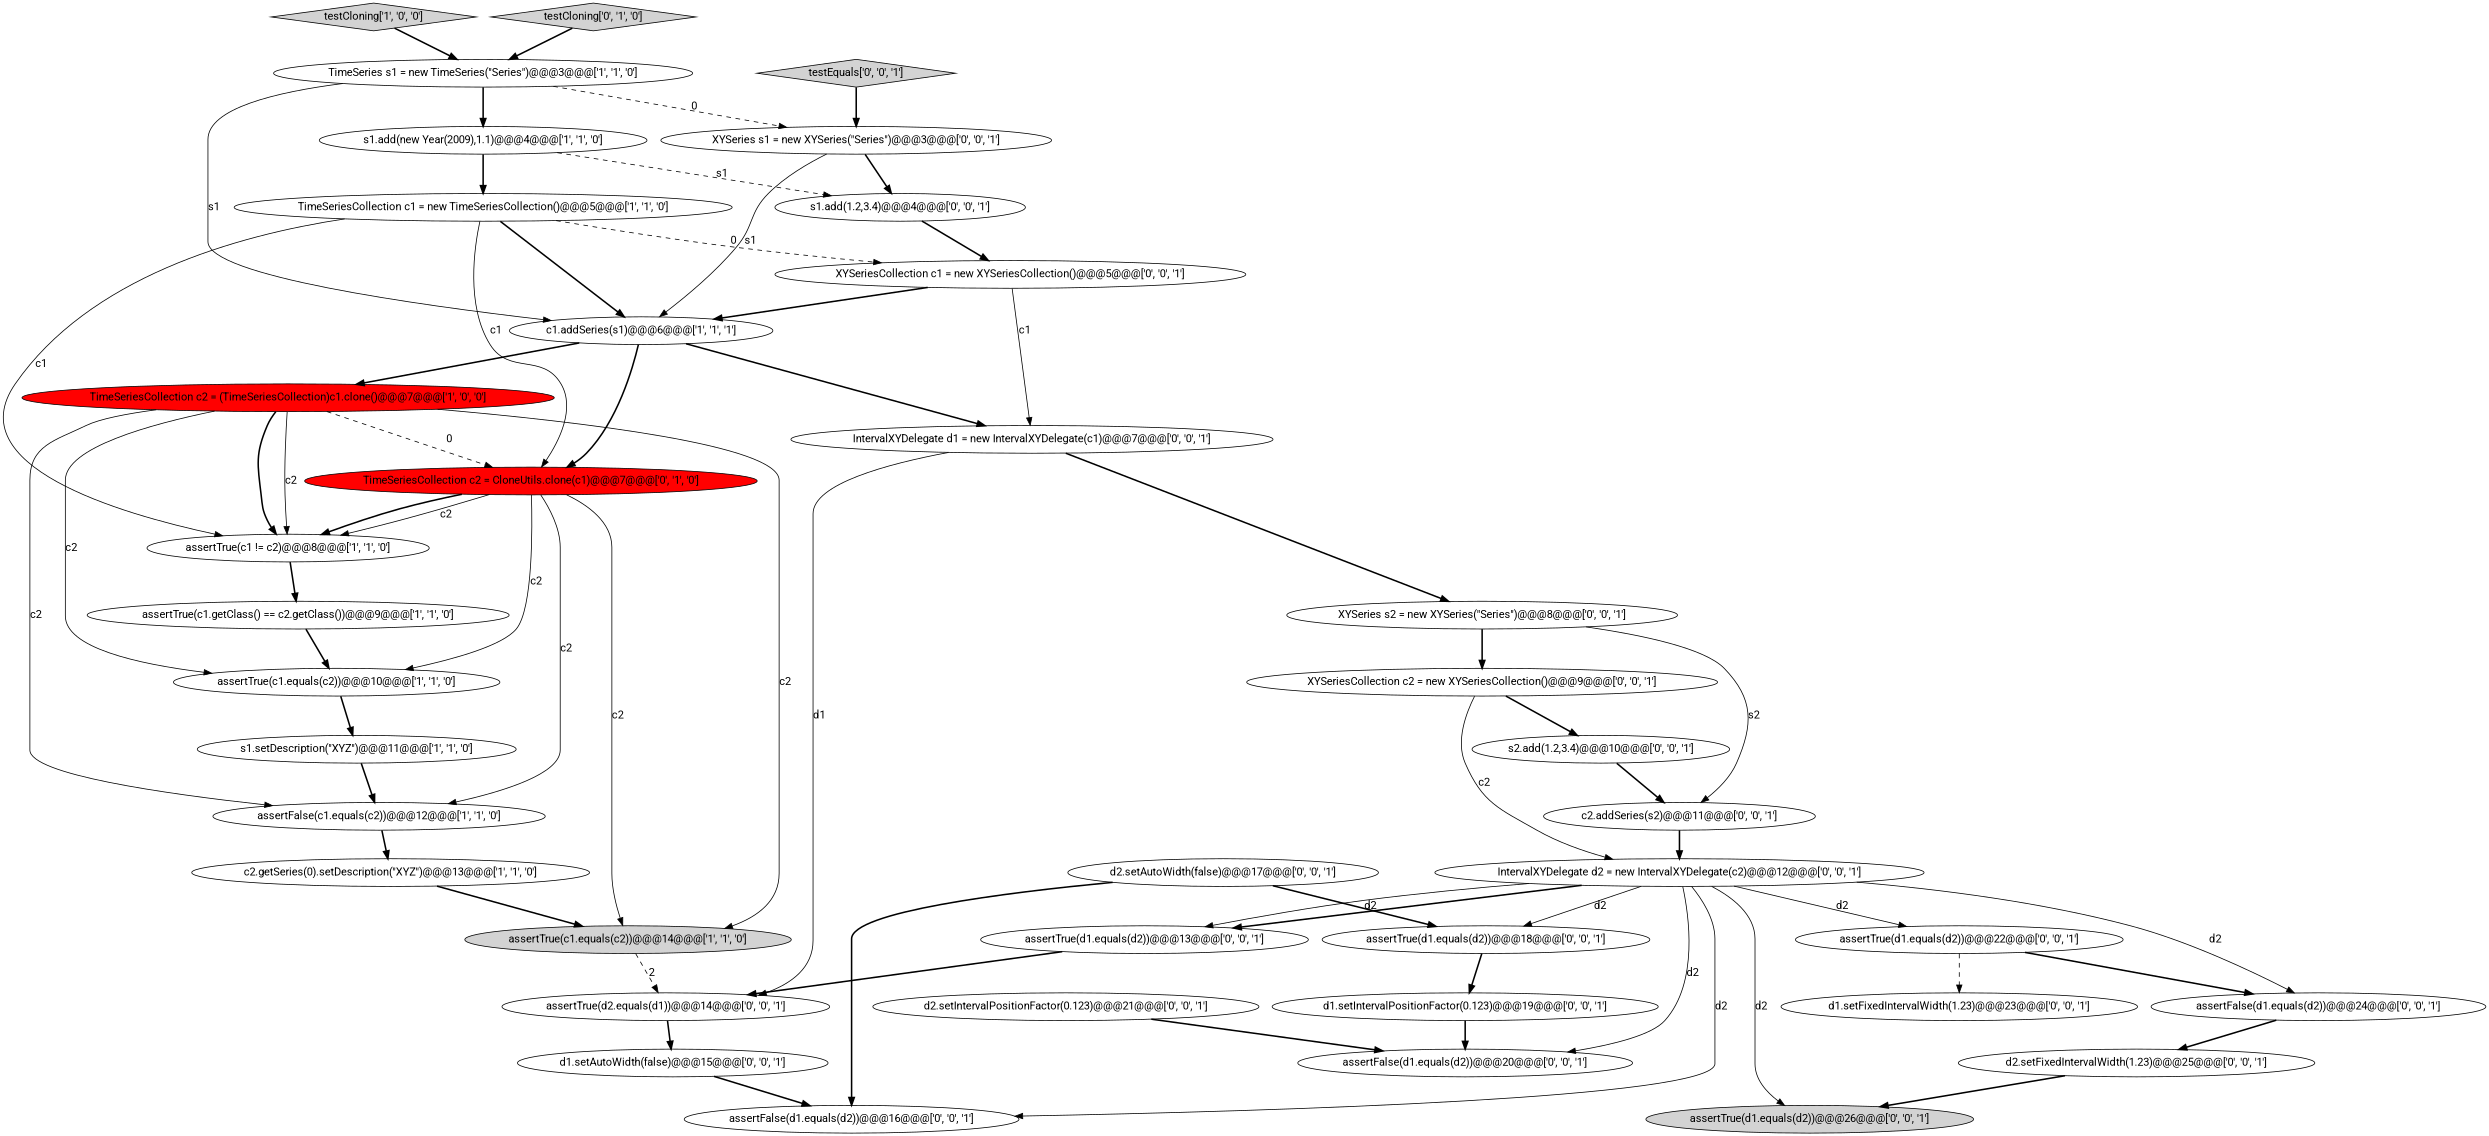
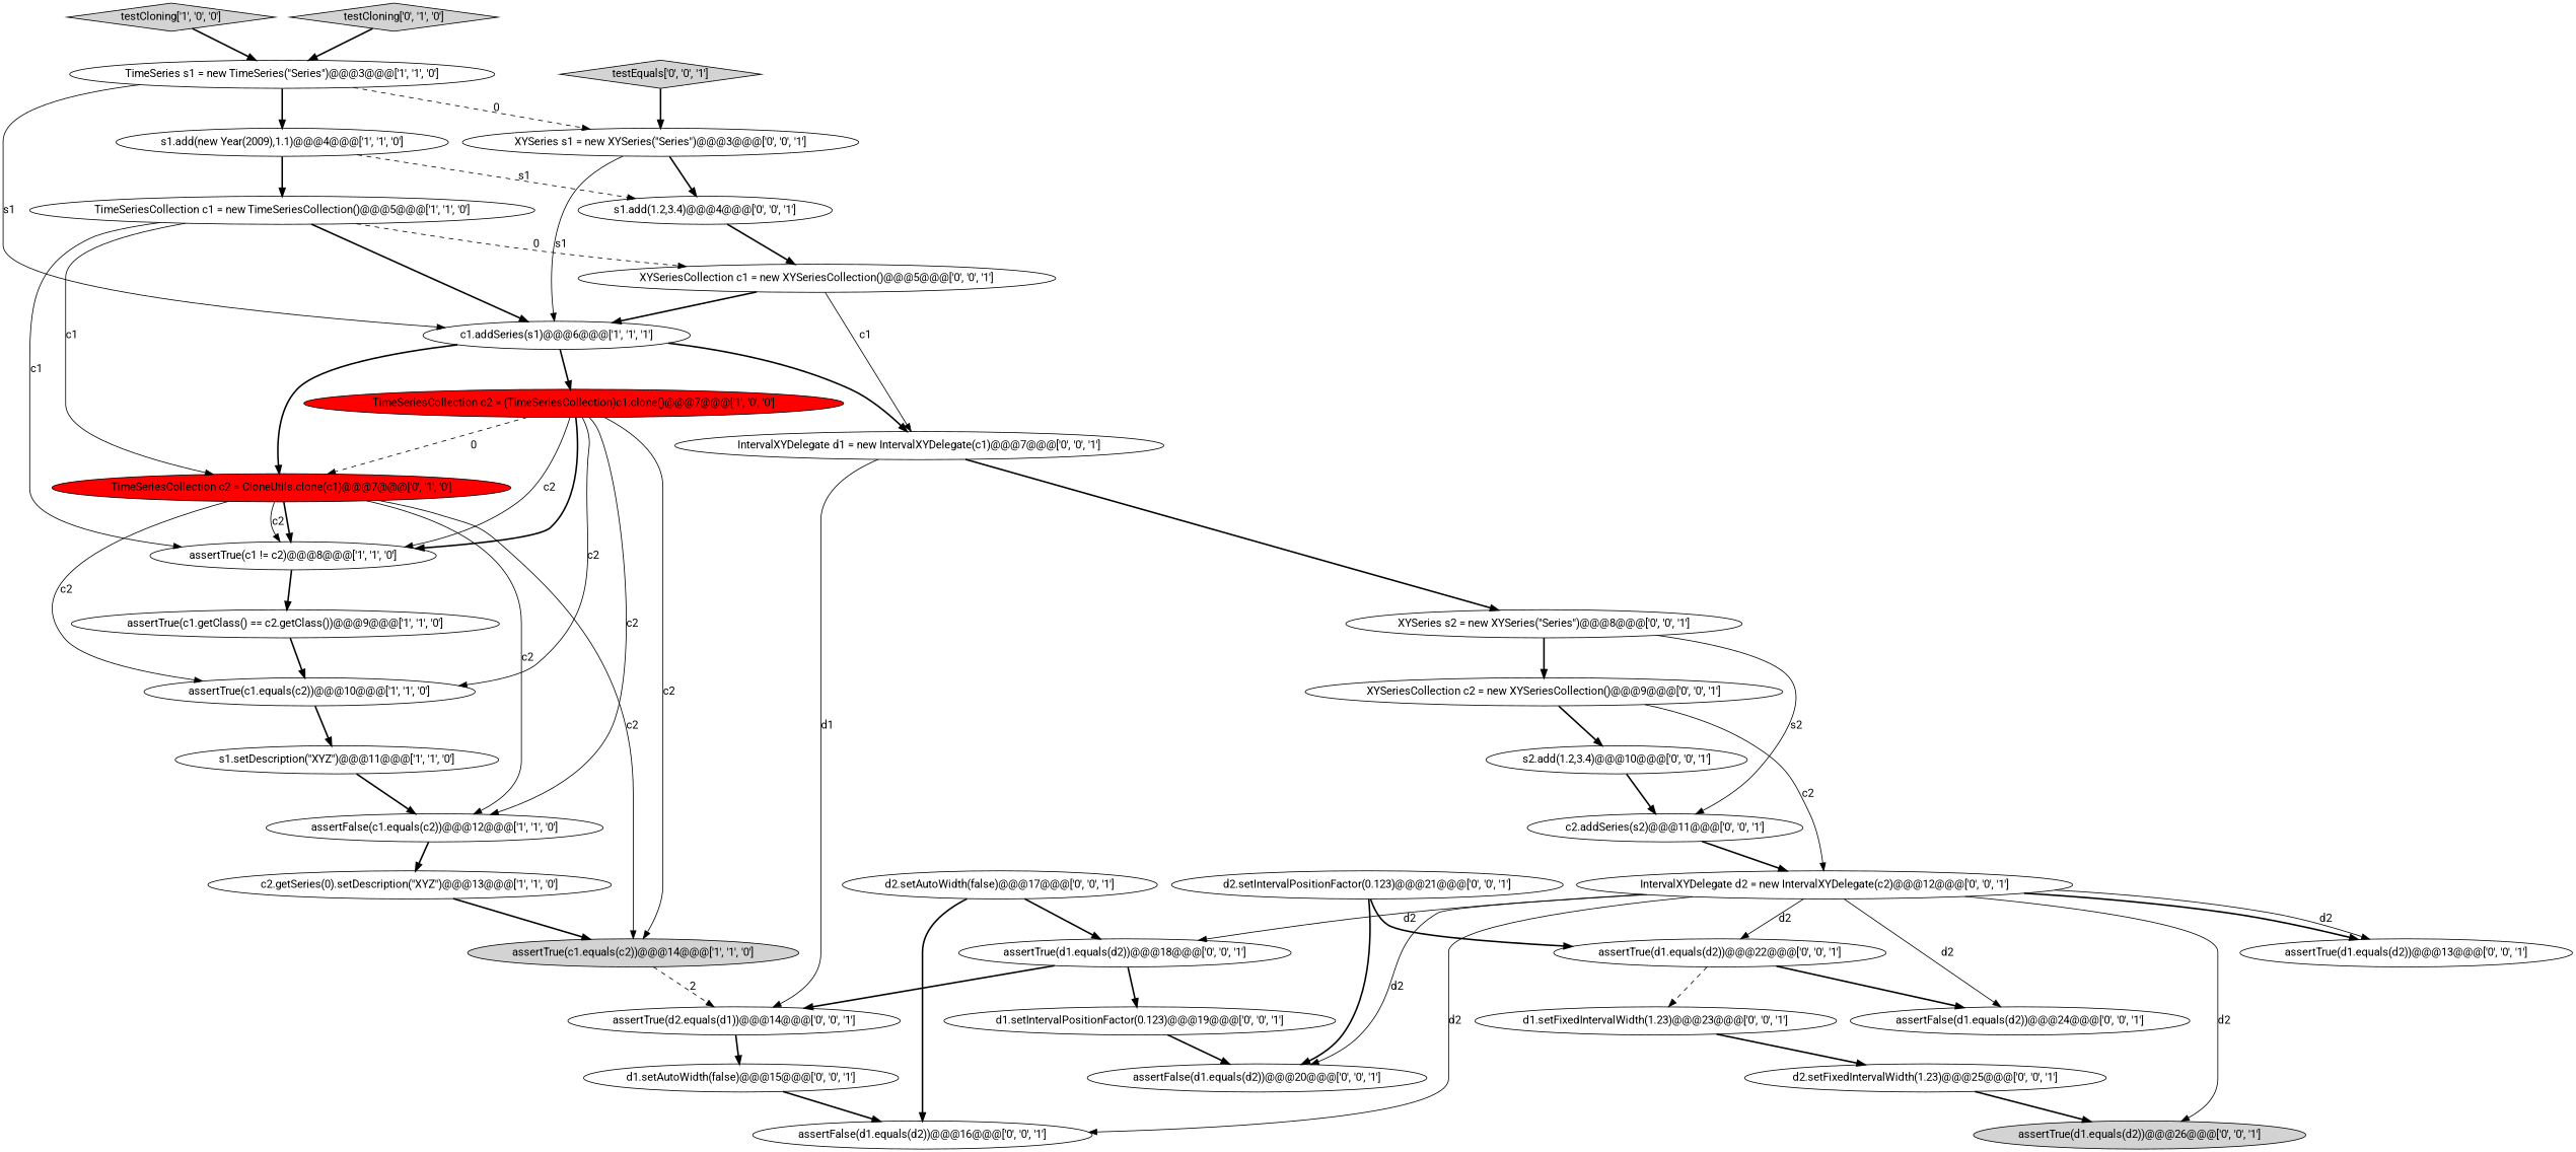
  digraph {
    fontname=Roboto
    node [fillcolor=white fontname=Roboto shape=ellipse style=filled]
    edge [fontname=Roboto style=bold]
    n1 [label="TimeSeries s1 = new TimeSeries(\"Series\")@@@3@@@['1', '1', '0']"]
    n2 [label="XYSeries s1 = new XYSeries(\"Series\")@@@3@@@['0', '0', '1']"]
    n3 [label="c1.addSeries(s1)@@@6@@@['1', '1', '1']"]
    n4 [label="s1.add(new Year(2009),1.1)@@@4@@@['1', '1', '0']"]
    n5 [label="s1.add(1.2,3.4)@@@4@@@['0', '0', '1']"]
    n6 [fillcolor=red label="TimeSeriesCollection c2 = CloneUtils.clone(c1)@@@7@@@['0', '1', '0']"]
    n7 [fillcolor=red label="TimeSeriesCollection c2 = (TimeSeriesCollection)c1.clone()@@@7@@@['1', '0', '0']"]
    n8 [label="IntervalXYDelegate d1 = new IntervalXYDelegate(c1)@@@7@@@['0', '0', '1']"]
    n9 [label="TimeSeriesCollection c1 = new TimeSeriesCollection()@@@5@@@['1', '1', '0']"]
    n10 [label="assertTrue(d1.equals(d2))@@@22@@@['0', '0', '1']"]
    n11 [label="d1.setFixedIntervalWidth(1.23)@@@23@@@['0', '0', '1']"]
    n12 [label="assertFalse(d1.equals(d2))@@@24@@@['0', '0', '1']"]
    n13 [label="c2.getSeries(0).setDescription(\"XYZ\")@@@13@@@['1', '1', '0']"]
    n14 [fillcolor=lightgray label="assertTrue(c1.equals(c2))@@@14@@@['1', '1', '0']"]
    n15 [label="assertTrue(d2.equals(d1))@@@14@@@['0', '0', '1']"]
    n16 [label="assertTrue(c1 != c2)@@@8@@@['1', '1', '0']"]
    n17 [label="assertTrue(c1.getClass() == c2.getClass())@@@9@@@['1', '1', '0']"]
    n18 [label="assertTrue(c1.equals(c2))@@@10@@@['1', '1', '0']"]
    n19 [label="XYSeriesCollection c1 = new XYSeriesCollection()@@@5@@@['0', '0', '1']"]
    n20 [label="d2.setFixedIntervalWidth(1.23)@@@25@@@['0', '0', '1']"]
    n21 [fillcolor=lightgray label="assertTrue(d1.equals(d2))@@@26@@@['0', '0', '1']"]
    n22 [label="assertFalse(d1.equals(d2))@@@20@@@['0', '0', '1']"]
    n23 [label="d2.setIntervalPositionFactor(0.123)@@@21@@@['0', '0', '1']"]
    n24 [label="assertFalse(c1.equals(c2))@@@12@@@['1', '1', '0']"]
    n25 [label="s1.setDescription(\"XYZ\")@@@11@@@['1', '1', '0']"]
    n26 [label="s2.add(1.2,3.4)@@@10@@@['0', '0', '1']"]
    n27 [label="c2.addSeries(s2)@@@11@@@['0', '0', '1']"]
    n28 [label="IntervalXYDelegate d2 = new IntervalXYDelegate(c2)@@@12@@@['0', '0', '1']"]
    n29 [label="assertTrue(d1.equals(d2))@@@18@@@['0', '0', '1']"]
    n30 [label="d1.setIntervalPositionFactor(0.123)@@@19@@@['0', '0', '1']"]
    n31 [label="d1.setAutoWidth(false)@@@15@@@['0', '0', '1']"]
    n32 [label="assertFalse(d1.equals(d2))@@@16@@@['0', '0', '1']"]
    n33 [label="assertTrue(d1.equals(d2))@@@13@@@['0', '0', '1']"]
    n34 [fillcolor=lightgray label="testCloning['1', '0', '0']" shape=diamond]
    n35 [label="d2.setAutoWidth(false)@@@17@@@['0', '0', '1']"]
    n36 [label="XYSeries s2 = new XYSeries(\"Series\")@@@8@@@['0', '0', '1']"]
    n37 [label="XYSeriesCollection c2 = new XYSeriesCollection()@@@9@@@['0', '0', '1']"]
    n38 [fillcolor=lightgray label="testEquals['0', '0', '1']" shape=diamond]
    n39 [fillcolor=lightgray label="testCloning['0', '1', '0']" shape=diamond]
    n1 -> n2 [label=0 style=dashed]
    n1 -> n3 [label=s1 style=solid]
    n1 -> n4
    n2 -> n3 [label=s1 style=solid]
    n2 -> n5
    n3 -> n6
    n3 -> n7
    n3 -> n8
    n4 -> n5 [label=s1 style=dashed]
    n4 -> n9
    n5 -> n19
    n6 -> n14 [label=c2 style=solid]
    n6 -> n16 [label=c2 style=solid]
    n6 -> n16
    n6 -> n18 [label=c2 style=solid]
    n6 -> n24 [label=c2 style=solid]
    n7 -> n6 [label=0 style=dashed]
    n7 -> n14 [label=c2 style=solid]
    n7 -> n16
    n7 -> n16 [label=c2 style=solid]
    n7 -> n18 [label=c2 style=solid]
    n7 -> n24 [label=c2 style=solid]
    n8 -> n15 [label=d1 style=solid]
    n8 -> n36
    n9 -> n3
    n9 -> n6 [label=c1 style=solid]
    n9 -> n16 [label=c1 style=solid]
    n9 -> n19 [label=0 style=dashed]
    n10 -> n11 [style=dashed]
    n10 -> n12
-   n12 -> n20
+   n11 -> n20
    n13 -> n14
    n14 -> n15 [label=2 style=dashed]
    n15 -> n31
    n16 -> n17
    n17 -> n18
    n18 -> n25
    n19 -> n3
    n19 -> n8 [label=c1 style=solid]
    n20 -> n21
+   n23 -> n10
    n23 -> n22
    n24 -> n13
    n25 -> n24
    n26 -> n27
    n27 -> n28
    n28 -> n10 [label=d2 style=solid]
    n28 -> n12 [label=d2 style=solid]
    n28 -> n21 [label=d2 style=solid]
    n28 -> n22 [label=d2 style=solid]
    n28 -> n29 [label=d2 style=solid]
    n28 -> n32 [label=d2 style=solid]
    n28 -> n33
    n28 -> n33 [label=d2 style=solid]
    n29 -> n30
    n30 -> n22
    n31 -> n32
-   n33 -> n15
+   n29 -> n15
    n34 -> n1
    n35 -> n29
    n35 -> n32
    n36 -> n27 [label=s2 style=solid]
    n36 -> n37
    n37 -> n26
    n37 -> n28 [label=c2 style=solid]
    n38 -> n2
    n39 -> n1
  }
